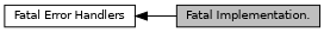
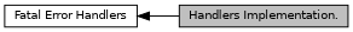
  digraph {
    rankdir=LR
    node [color=black fontname=Helvetica fontsize=10 shape=record style=filled]
-   n1 [fillcolor=grey75 fontcolor=black height=0.2 label="Fatal Implementation." width=0.4]
+   n1 [fillcolor=grey75 fontcolor=black height=0.2 label="Handlers Implementation." width=0.4]
    n2 [fillcolor=white height=0.2 label="Fatal Error Handlers" width=0.4]
    n2 -> n1 [dir=back fontname=Helvetica fontsize=10 labelfontname=Helvetica labelfontsize=10 shape=plaintext style=solid]
  }
